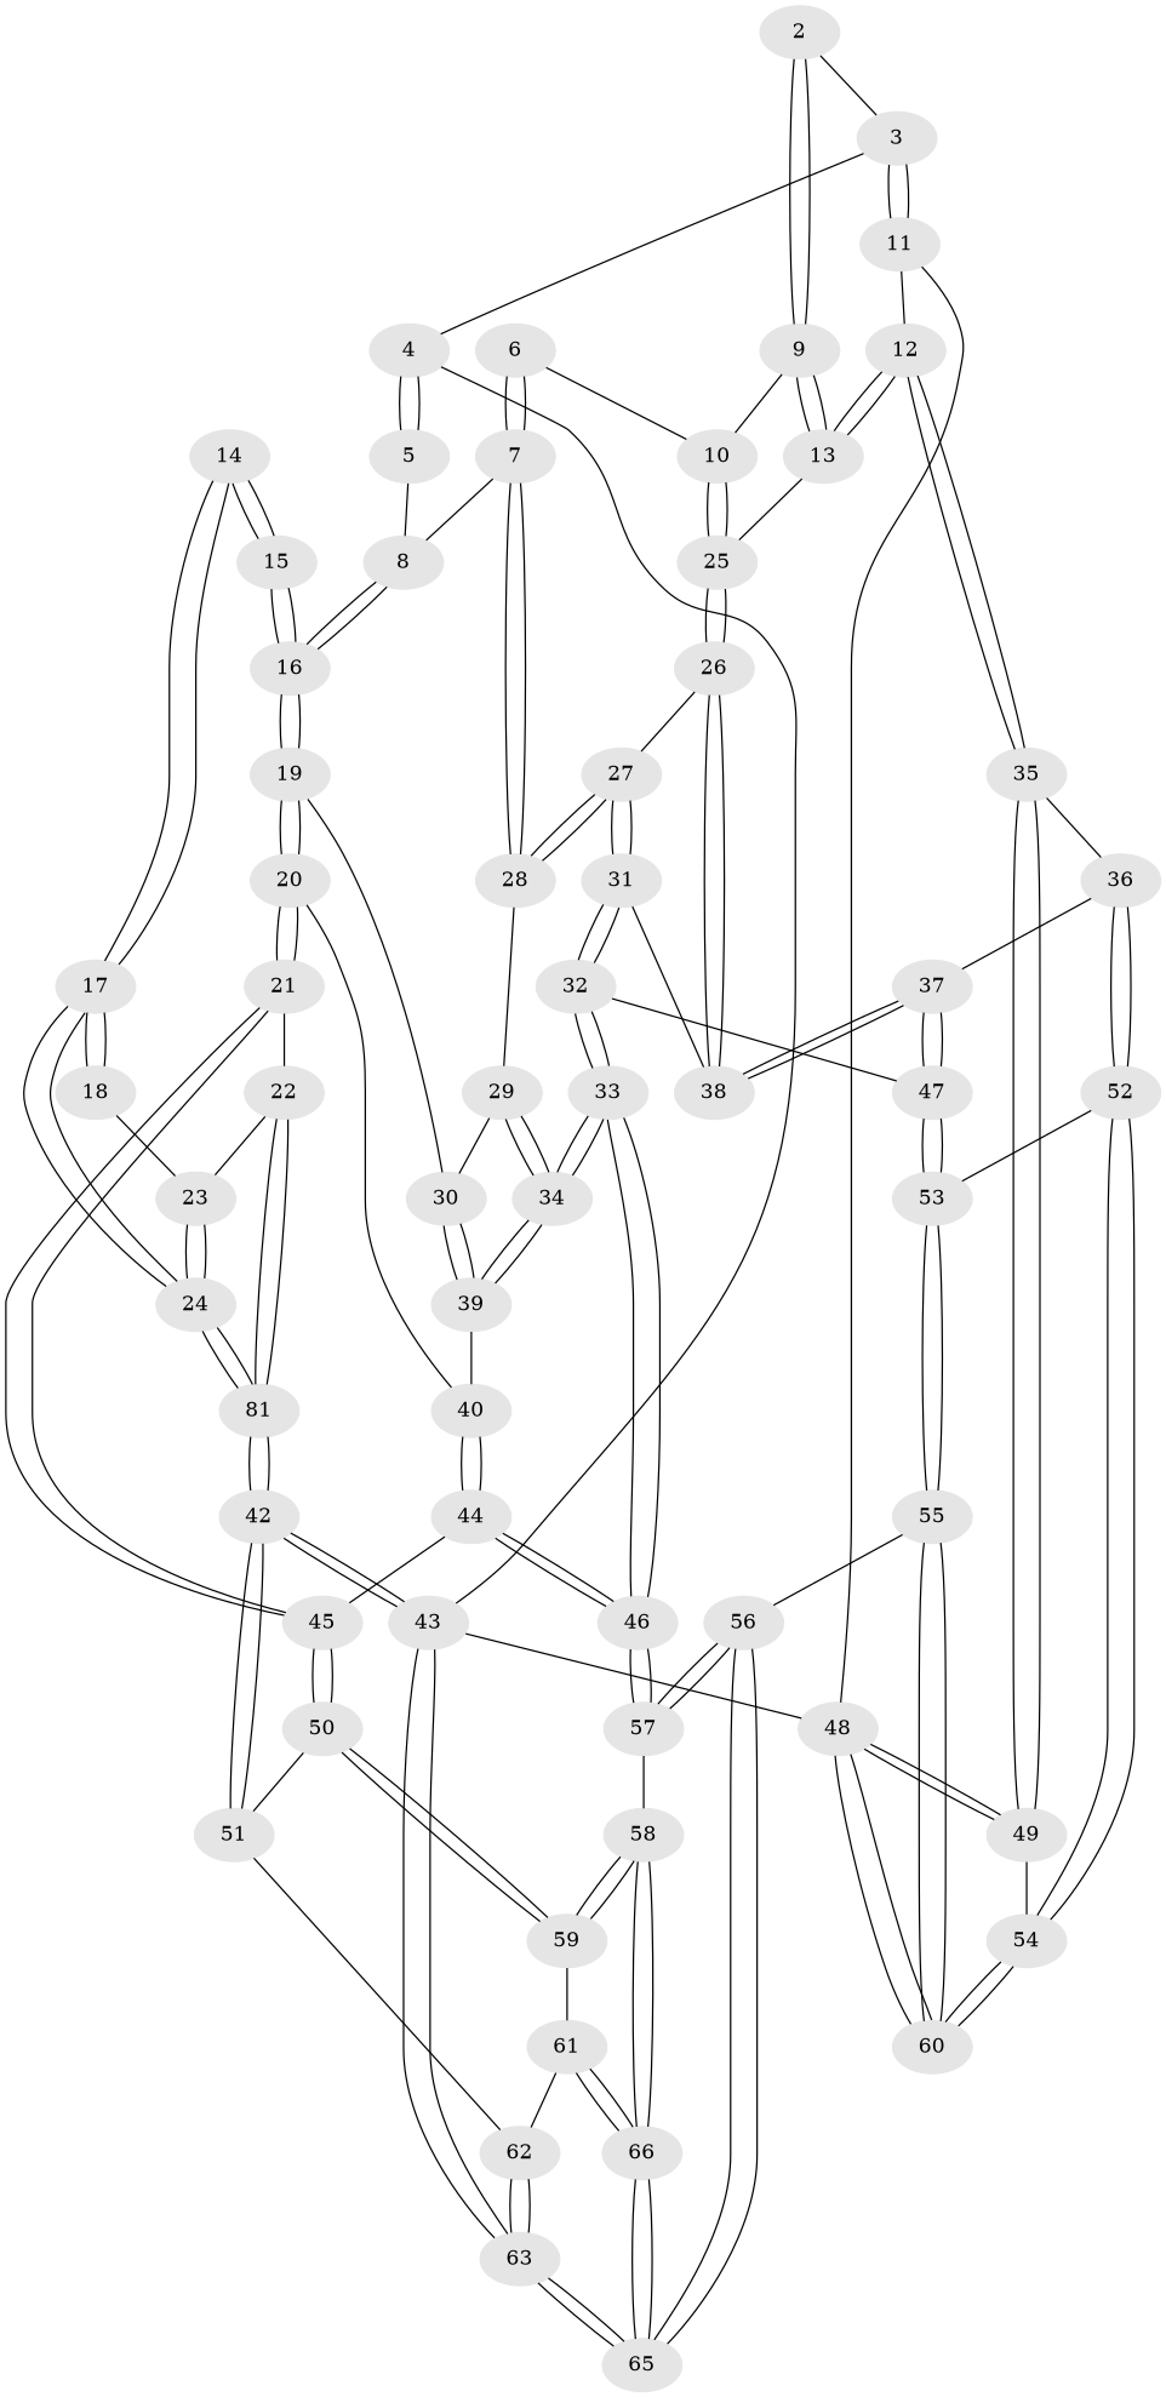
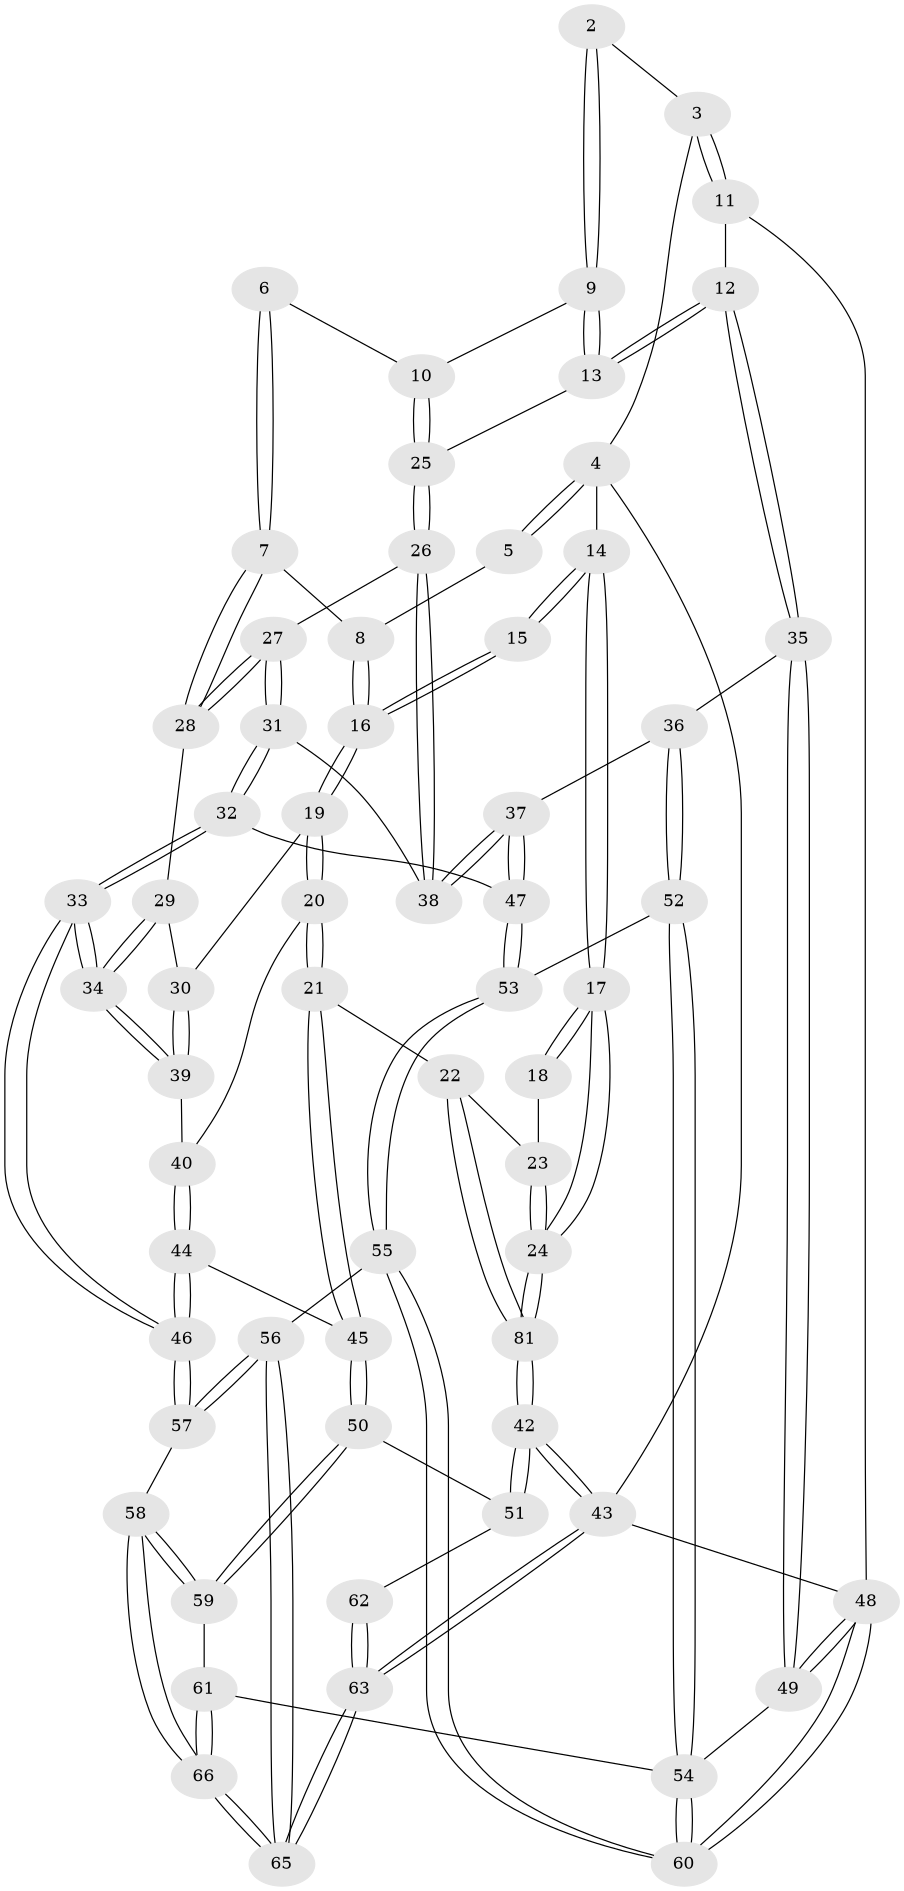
  graph {
    node [color=gray90 style=filled]
    2
    3
    9
    6
    7
    10
    4
    11
    13
    5
    14
    43
    12
    48
    8
    15
    17
    63
    16
    28
    25
    29
    19
    26
    35
    49
    60
    36
    18
    24
    20
    30
    23
    n34 [label=81]
    21
    40
    39
    22
    45
    44
    50
    42
    27
    38
    31
    32
    34
    33
    47
    46
    53
    57
    37
    52
    54
    51
    62
    65
    59
    58
    55
    61
    56
    n64 [label=66]
    2 -- 3
    2 -- 9
    2 -- 9
    3 -- 4
    3 -- 11
    3 -- 11
    9 -- 10
    9 -- 13
    9 -- 13
    6 -- 7
    6 -- 7
    6 -- 10
    7 -- 8
    7 -- 28
    7 -- 28
    10 -- 25
    10 -- 25
    4 -- 5
    4 -- 5
+   4 -- 14
    4 -- 43
    11 -- 12
    11 -- 48
    13 -- 25
    5 -- 8
    14 -- 15
    14 -- 15
    14 -- 17
    14 -- 17
    43 -- 48
    43 -- 63
    43 -- 63
    12 -- 13
    12 -- 13
    12 -- 35
    12 -- 35
    48 -- 49
    48 -- 49
    48 -- 60
    48 -- 60
    8 -- 16
    8 -- 16
    15 -- 16
    15 -- 16
    17 -- 18
    17 -- 18
    17 -- 24
    17 -- 24
    63 -- 65
    63 -- 65
    16 -- 19
    16 -- 19
    28 -- 29
    25 -- 26
    25 -- 26
    29 -- 30
    29 -- 34
    29 -- 34
    19 -- 20
    19 -- 20
    19 -- 30
    26 -- 27
    26 -- 38
    26 -- 38
    35 -- 49
    35 -- 49
    35 -- 36
    49 -- 54
    36 -- 37
    36 -- 52
    36 -- 52
    18 -- 23
    24 -- n34
    24 -- n34
    20 -- 21
    20 -- 21
    20 -- 40
    30 -- 39
    30 -- 39
    23 -- 24
    23 -- 24
    n34 -- 42
    n34 -- 42
    21 -- 22
    21 -- 45
    21 -- 45
    40 -- 44
    40 -- 44
    39 -- 40
    22 -- 23
    22 -- n34
    22 -- n34
    45 -- 50
    45 -- 50
    44 -- 45
    44 -- 46
    44 -- 46
    50 -- 51
    50 -- 59
    50 -- 59
    42 -- 43
    42 -- 43
    42 -- 51
    42 -- 51
    27 -- 28
    27 -- 28
    27 -- 31
    27 -- 31
    31 -- 38
    31 -- 32
    31 -- 32
    32 -- 33
    32 -- 33
    32 -- 47
    34 -- 39
    34 -- 39
    33 -- 34
    33 -- 34
    33 -- 46
    33 -- 46
    47 -- 53
    47 -- 53
    46 -- 57
    46 -- 57
    53 -- 55
    53 -- 55
    57 -- 58
    37 -- 38
    37 -- 38
    37 -- 47
    37 -- 47
    52 -- 53
    52 -- 54
    52 -- 54
    54 -- 60
    54 -- 60
    51 -- 62
    62 -- 63
    62 -- 63
    59 -- 61
    58 -- 59
    58 -- 59
    58 -- n64
    58 -- n64
    55 -- 60
    55 -- 60
    55 -- 56
-   61 -- 62
+   61 -- 54
    61 -- n64
    61 -- n64
    56 -- 57
    56 -- 57
    56 -- 65
    56 -- 65
    n64 -- 65
    n64 -- 65
  }
